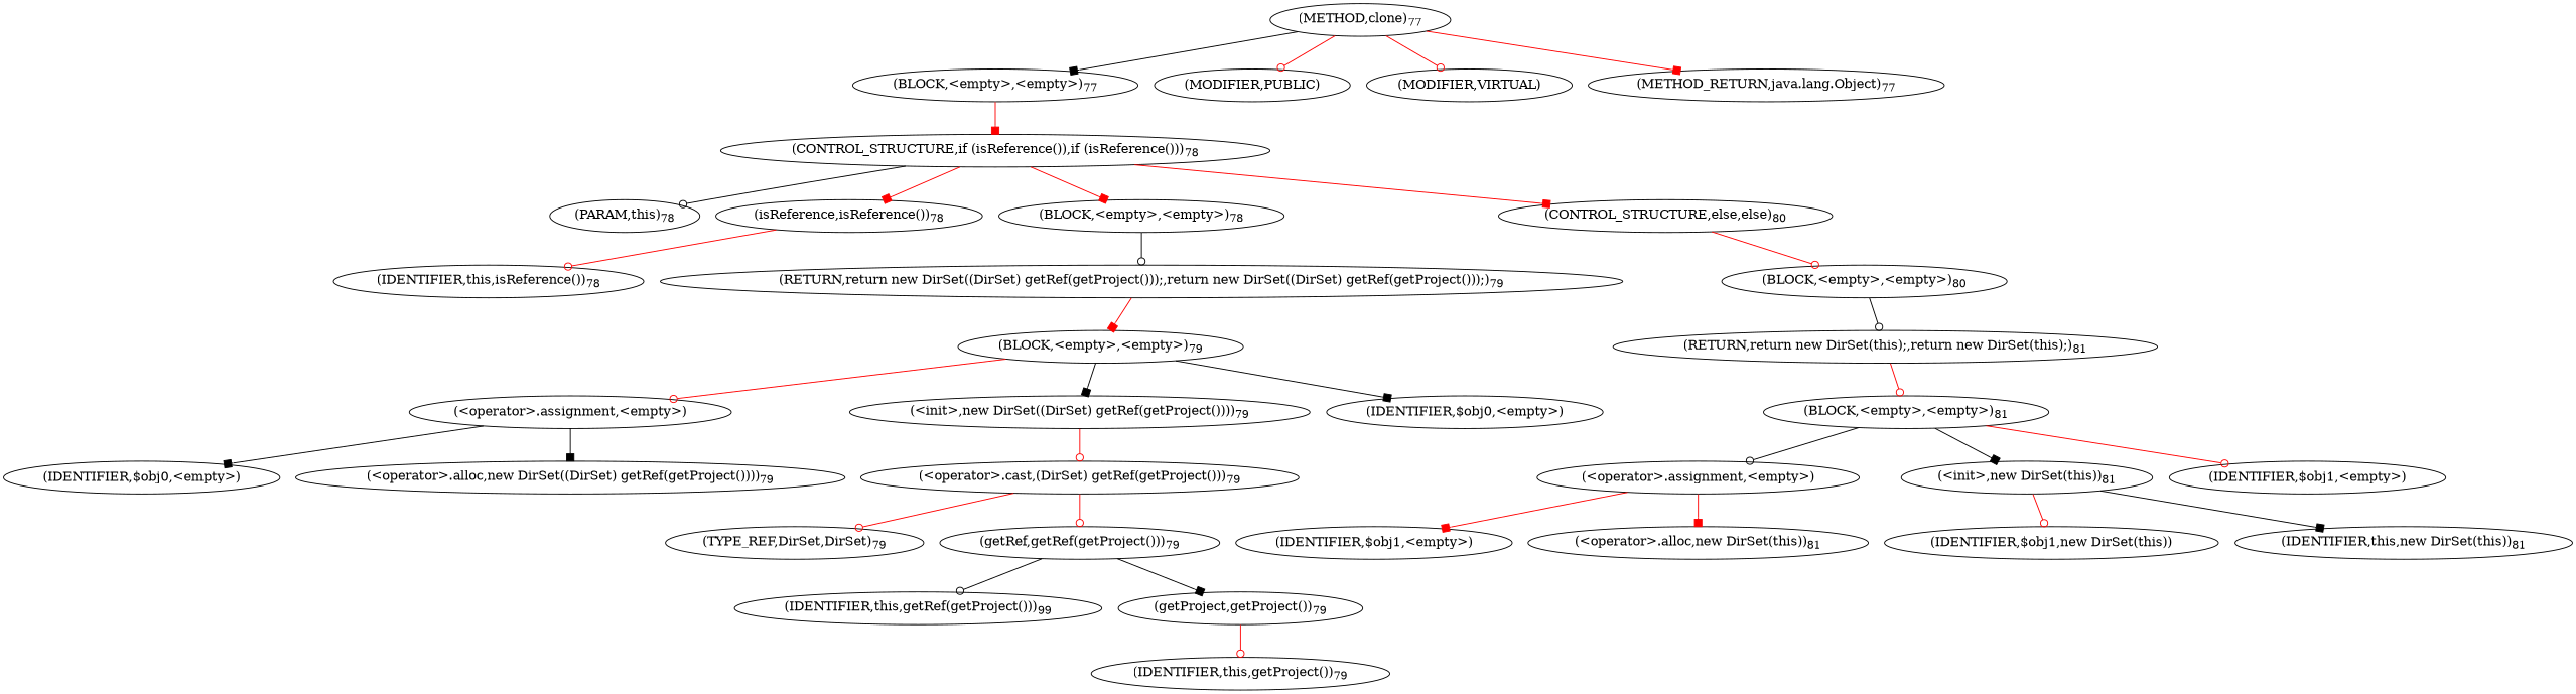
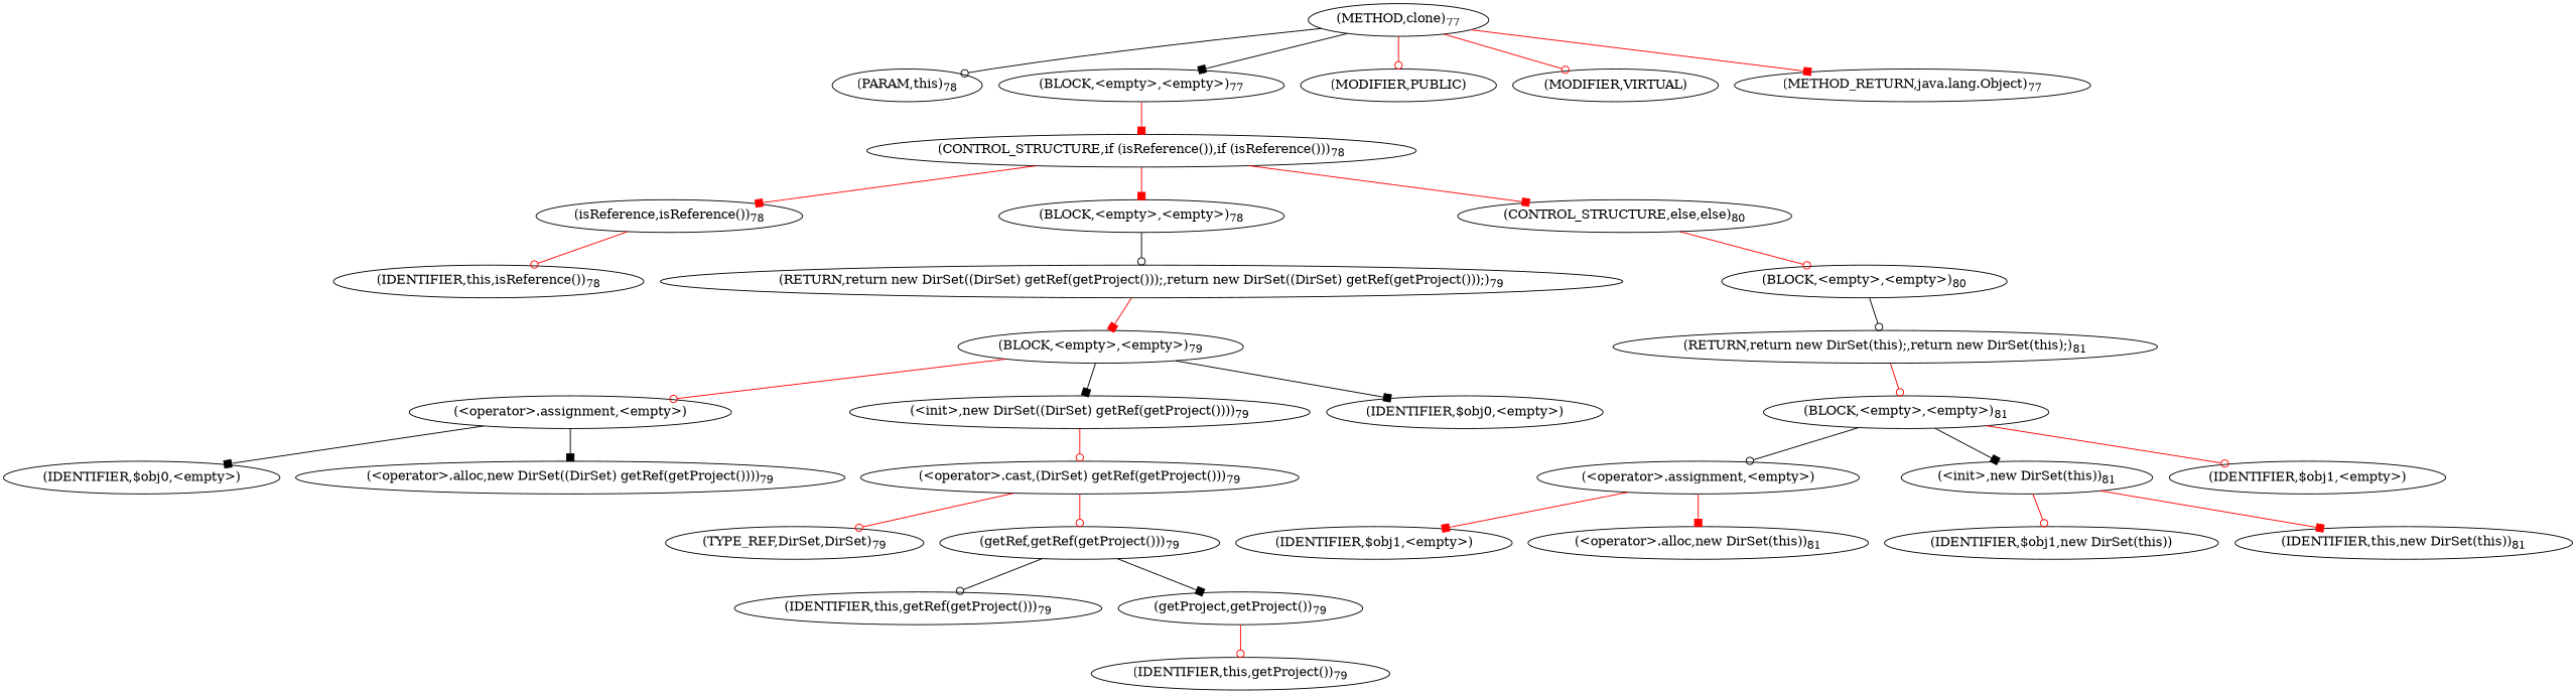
  digraph {
    edge [arrowhead=odot color=red]
    n1 [label=<(METHOD,clone)<SUB>77</SUB>>]
    n2 [label=<(PARAM,this)<SUB>78</SUB>>]
    n3 [label=<(BLOCK,&lt;empty&gt;,&lt;empty&gt;)<SUB>77</SUB>>]
    n4 [label=<(MODIFIER,PUBLIC)>]
    n5 [label=<(MODIFIER,VIRTUAL)>]
    n6 [label=<(METHOD_RETURN,java.lang.Object)<SUB>77</SUB>>]
    n7 [label=<(CONTROL_STRUCTURE,if (isReference()),if (isReference()))<SUB>78</SUB>>]
    n8 [label=<(isReference,isReference())<SUB>78</SUB>>]
    n9 [label=<(BLOCK,&lt;empty&gt;,&lt;empty&gt;)<SUB>78</SUB>>]
    n10 [label=<(CONTROL_STRUCTURE,else,else)<SUB>80</SUB>>]
    n11 [label=<(IDENTIFIER,this,isReference())<SUB>78</SUB>>]
    n12 [label=<(RETURN,return new DirSet((DirSet) getRef(getProject()));,return new DirSet((DirSet) getRef(getProject()));)<SUB>79</SUB>>]
    n13 [label=<(BLOCK,&lt;empty&gt;,&lt;empty&gt;)<SUB>80</SUB>>]
    n14 [label=<(BLOCK,&lt;empty&gt;,&lt;empty&gt;)<SUB>79</SUB>>]
    n15 [label=<(&lt;operator&gt;.assignment,&lt;empty&gt;)>]
    n16 [label=<(&lt;init&gt;,new DirSet((DirSet) getRef(getProject())))<SUB>79</SUB>>]
    n17 [label=<(IDENTIFIER,$obj0,&lt;empty&gt;)>]
    n18 [label=<(IDENTIFIER,$obj0,&lt;empty&gt;)>]
    n19 [label=<(&lt;operator&gt;.alloc,new DirSet((DirSet) getRef(getProject())))<SUB>79</SUB>>]
    n20 [label=<(&lt;operator&gt;.cast,(DirSet) getRef(getProject()))<SUB>79</SUB>>]
    n21 [label=<(TYPE_REF,DirSet,DirSet)<SUB>79</SUB>>]
    n22 [label=<(getRef,getRef(getProject()))<SUB>79</SUB>>]
-   n23 [label=<(IDENTIFIER,this,getRef(getProject()))<SUB>99</SUB>>]
+   n23 [label=<(IDENTIFIER,this,getRef(getProject()))<SUB>79</SUB>>]
    n24 [label=<(getProject,getProject())<SUB>79</SUB>>]
    n25 [label=<(IDENTIFIER,this,getProject())<SUB>79</SUB>>]
    n26 [label=<(RETURN,return new DirSet(this);,return new DirSet(this);)<SUB>81</SUB>>]
    n27 [label=<(BLOCK,&lt;empty&gt;,&lt;empty&gt;)<SUB>81</SUB>>]
    n28 [label=<(&lt;operator&gt;.assignment,&lt;empty&gt;)>]
    n29 [label=<(&lt;init&gt;,new DirSet(this))<SUB>81</SUB>>]
    n30 [label=<(IDENTIFIER,$obj1,&lt;empty&gt;)>]
    n31 [label=<(IDENTIFIER,$obj1,&lt;empty&gt;)>]
    n32 [label=<(&lt;operator&gt;.alloc,new DirSet(this))<SUB>81</SUB>>]
    n33 [label=<(IDENTIFIER,$obj1,new DirSet(this))>]
    n34 [label=<(IDENTIFIER,this,new DirSet(this))<SUB>81</SUB>>]
-   n7 -> n2 [color=black]
+   n1 -> n2 [color=black]
    n1 -> n3 [arrowhead=box color=black]
    n1 -> n4
    n1 -> n5
    n1 -> n6 [arrowhead=box]
    n3 -> n7 [arrowhead=box]
    n7 -> n8 [arrowhead=box]
    n7 -> n9 [arrowhead=box]
    n7 -> n10 [arrowhead=box]
    n8 -> n11
    n9 -> n12 [color=black]
    n10 -> n13
    n12 -> n14 [arrowhead=box]
    n13 -> n26 [color=black]
    n14 -> n15
    n14 -> n16 [arrowhead=box color=black]
    n14 -> n17 [arrowhead=box color=black]
    n15 -> n18 [arrowhead=box color=black]
    n15 -> n19 [arrowhead=box color=black]
    n16 -> n20
    n20 -> n21
    n20 -> n22
    n22 -> n23 [color=black]
    n22 -> n24 [arrowhead=box color=black]
    n24 -> n25
    n26 -> n27
    n27 -> n28 [color=black]
    n27 -> n29 [arrowhead=box color=black]
    n27 -> n30
    n28 -> n31 [arrowhead=box]
    n28 -> n32 [arrowhead=box]
    n29 -> n33
-   n29 -> n34 [arrowhead=box color=black]
+   n29 -> n34 [arrowhead=box]
  }
